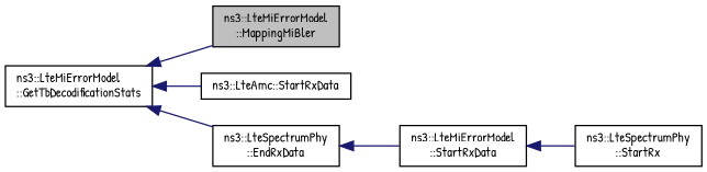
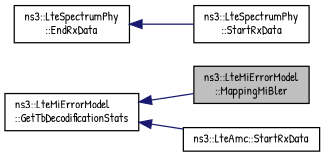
  digraph {
    fontname="Patrick Hand"
    rankdir=LR
    node [color=black fillcolor=white fontname="Patrick Hand" fontsize=10 shape=record style=filled]
    edge [color=midnightblue dir=back fontname="Patrick Hand" fontsize=10 labelfontname=Helvetica labelfontsize=10 style=solid]
    n1 [fillcolor=grey75 fontcolor=black height=0.2 label="ns3::LteMiErrorModel\l::MappingMiBler" width=0.4]
    n2 [height=0.2 label="ns3::LteMiErrorModel\l::GetTbDecodificationStats" width=0.4]
    n3 [height=0.2 label="ns3::LteAmc::StartRxData" width=0.4]
    n4 [height=0.2 label="ns3::LteSpectrumPhy\l::EndRxData" width=0.4]
-   n5 [height=0.2 label="ns3::LteMiErrorModel\l::StartRxData" width=0.4]
-   n6 [height=0.2 label="ns3::LteSpectrumPhy\l::StartRx" width=0.4]
+   n5 [height=0.2 label="ns3::LteSpectrumPhy\l::StartRxData" width=0.4]
    n2 -> n1
    n2 -> n3
-   n2 -> n4
    n4 -> n5
-   n5 -> n6
  }
